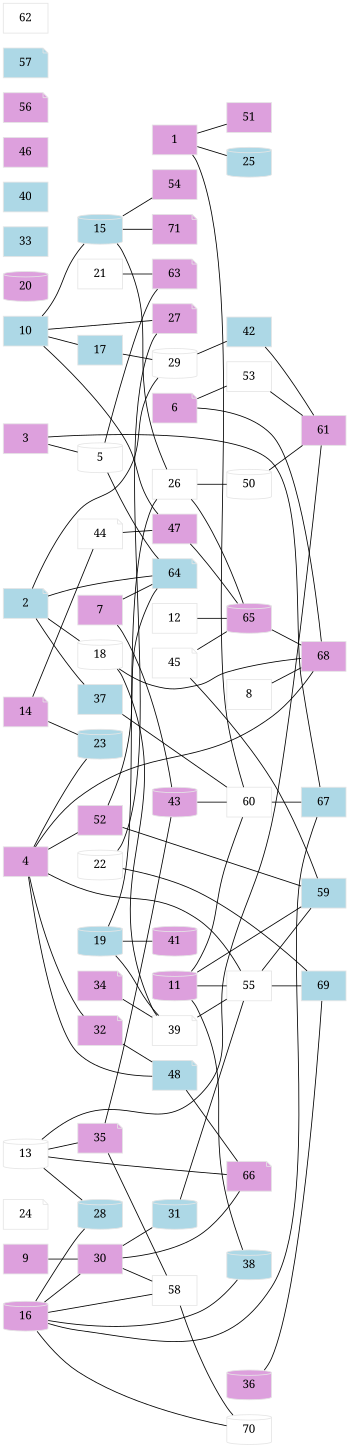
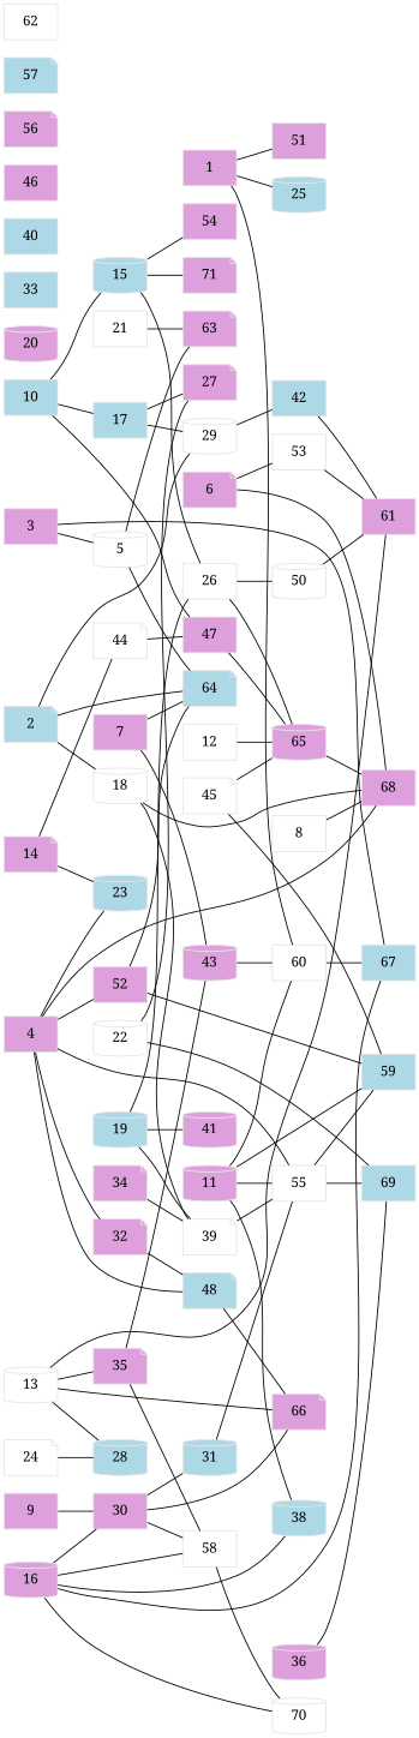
  graph {
    fontname="Noto Serif"
    rankdir=LR
    node [color=gray90 fillcolor=plum fontname="Noto Serif" shape=box style=filled]
    edge [fontname="Noto Serif"]
    25 [fillcolor=lightblue shape=cylinder]
    1
    51
    60 [fillcolor=white]
    67 [fillcolor=lightblue]
    2 [fillcolor=lightblue shape=note]
    18 [fillcolor=white shape=cylinder]
    29 [fillcolor=white shape=cylinder]
-   37 [fillcolor=lightblue]
    64 [fillcolor=lightblue shape=note]
    68
    39 [fillcolor=white shape=note]
    42 [fillcolor=lightblue]
    5 [fillcolor=white shape=cylinder]
    3
    63 [shape=note]
    23 [fillcolor=lightblue shape=cylinder]
    4
    32 [shape=note]
    48 [fillcolor=lightblue shape=note]
    52
    55 [fillcolor=white]
    66 [shape=note]
    59 [fillcolor=lightblue]
    69 [fillcolor=lightblue]
    6 [shape=note]
    53 [fillcolor=white]
    61
    7
    43 [shape=cylinder]
    8 [fillcolor=white]
    9
    30
    58 [fillcolor=white]
    31 [fillcolor=lightblue shape=cylinder]
    10 [fillcolor=lightblue]
    15 [fillcolor=lightblue shape=cylinder]
    17 [fillcolor=lightblue]
    27 [shape=note]
    47
    26 [fillcolor=white]
    54
    71 [shape=note]
    65 [shape=cylinder]
    11 [shape=cylinder]
    38 [fillcolor=lightblue shape=cylinder]
    12 [fillcolor=white]
    13 [fillcolor=white shape=cylinder]
    28 [fillcolor=lightblue shape=cylinder]
    35 [shape=note]
    14 [shape=note]
    44 [fillcolor=white shape=note]
    50 [fillcolor=white shape=cylinder]
    16 [shape=cylinder]
    70 [fillcolor=white shape=cylinder]
    19 [fillcolor=lightblue shape=cylinder]
    41 [shape=cylinder]
    20 [shape=cylinder]
    21 [fillcolor=white]
    22 [fillcolor=white shape=cylinder]
    24 [fillcolor=white shape=note]
    33 [fillcolor=lightblue]
    34 [shape=note]
    36 [shape=cylinder]
    40 [fillcolor=lightblue]
    45 [fillcolor=white shape=note]
    46
    56 [shape=note]
    57 [fillcolor=lightblue shape=note]
    62 [fillcolor=white]
    1 -- 25
    1 -- 51
    1 -- 60
    60 -- 67
    2 -- 18
    2 -- 29
-   2 -- 37
    2 -- 64
    18 -- 68
    18 -- 39
    29 -- 42
-   37 -- 60
    39 -- 55
    42 -- 61
    5 -- 64
    5 -- 63
    3 -- 67
    3 -- 5
    4 -- 68
    4 -- 23
    4 -- 32
    4 -- 48
    4 -- 52
    4 -- 55
    32 -- 48
    48 -- 66
    52 -- 64
    52 -- 59
    55 -- 59
    55 -- 69
    6 -- 68
    6 -- 53
    53 -- 61
    7 -- 64
    7 -- 43
    43 -- 60
    8 -- 68
    9 -- 30
    30 -- 66
    30 -- 58
    30 -- 31
    58 -- 70
    31 -- 55
    10 -- 15
    10 -- 17
-   10 -- 27
+   17 -- 27
    10 -- 47
    15 -- 26
    15 -- 54
    15 -- 71
    17 -- 29
    47 -- 65
    26 -- 65
    26 -- 50
    65 -- 68
    11 -- 60
    11 -- 55
    11 -- 59
    11 -- 38
    12 -- 65
    13 -- 66
    13 -- 61
    13 -- 28
    13 -- 35
    35 -- 43
    35 -- 58
    14 -- 23
    14 -- 44
    44 -- 47
    50 -- 61
    16 -- 67
    16 -- 30
    16 -- 58
    16 -- 38
-   16 -- 28
+   24 -- 28
    16 -- 70
    19 -- 39
    19 -- 26
    19 -- 41
    21 -- 63
    22 -- 69
    22 -- 27
    34 -- 39
    36 -- 69
    45 -- 59
    45 -- 65
  }
